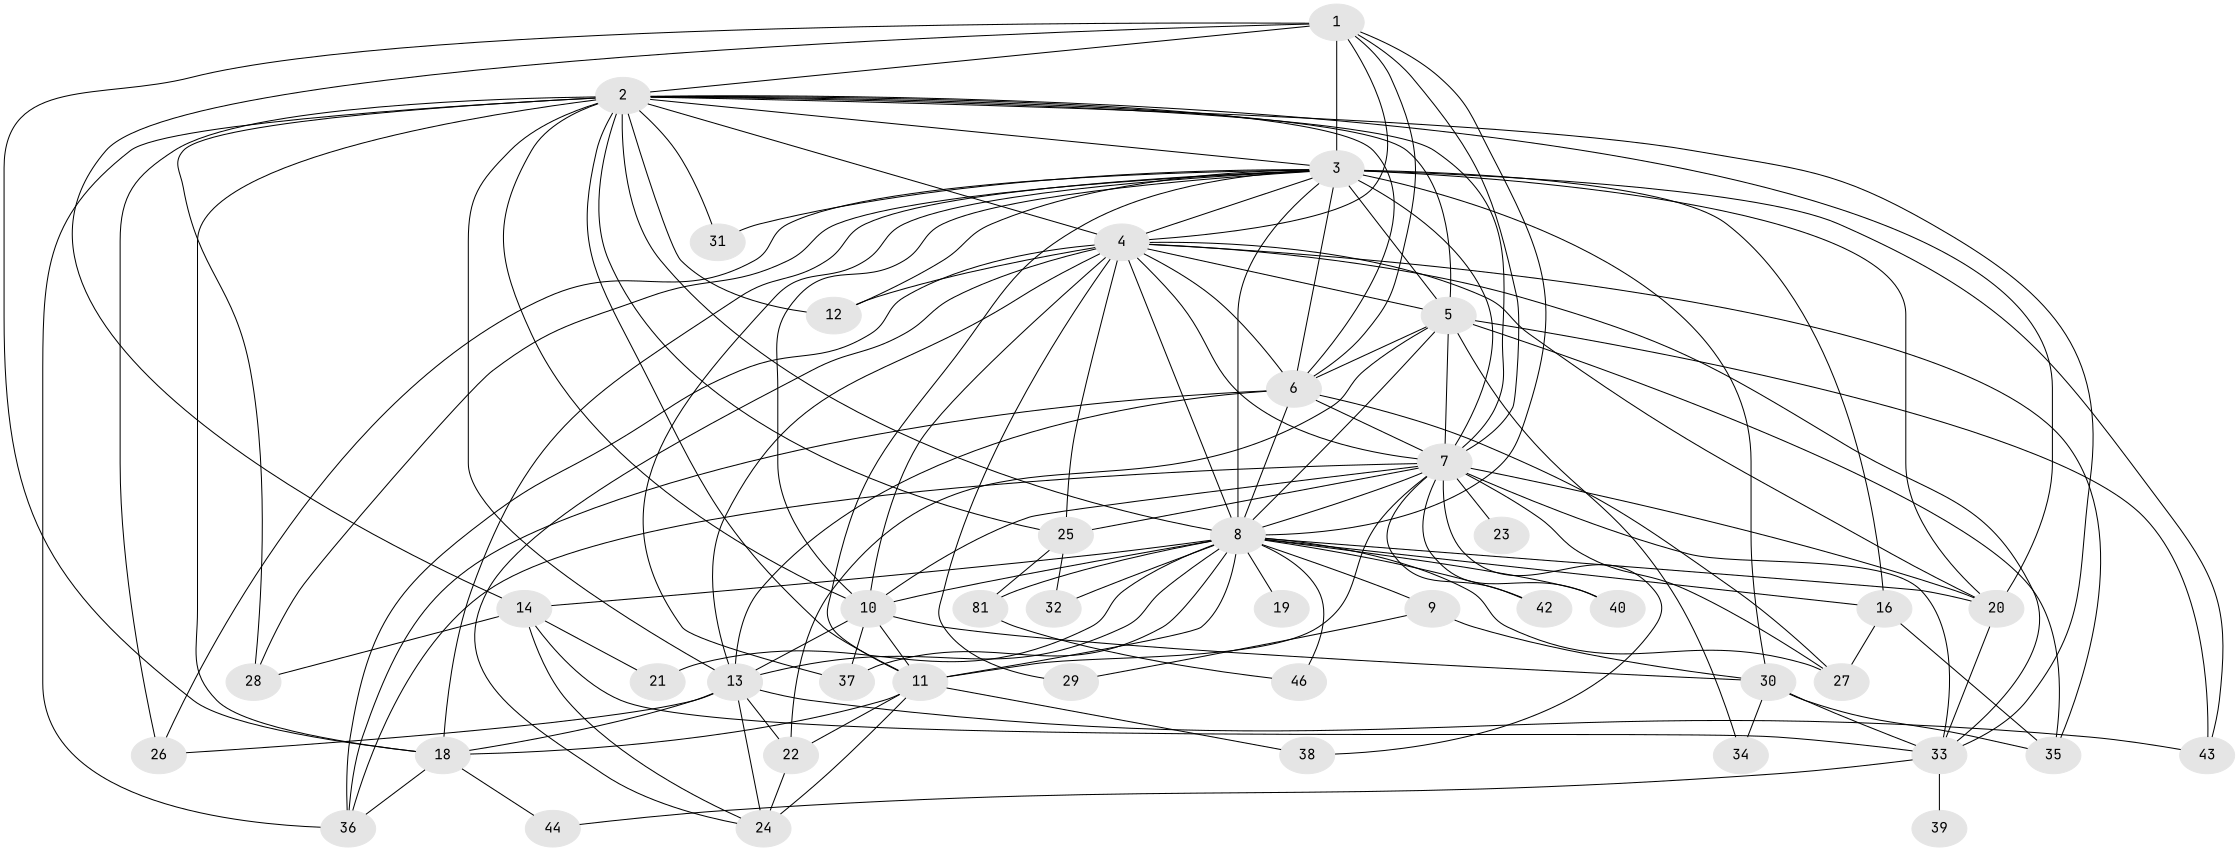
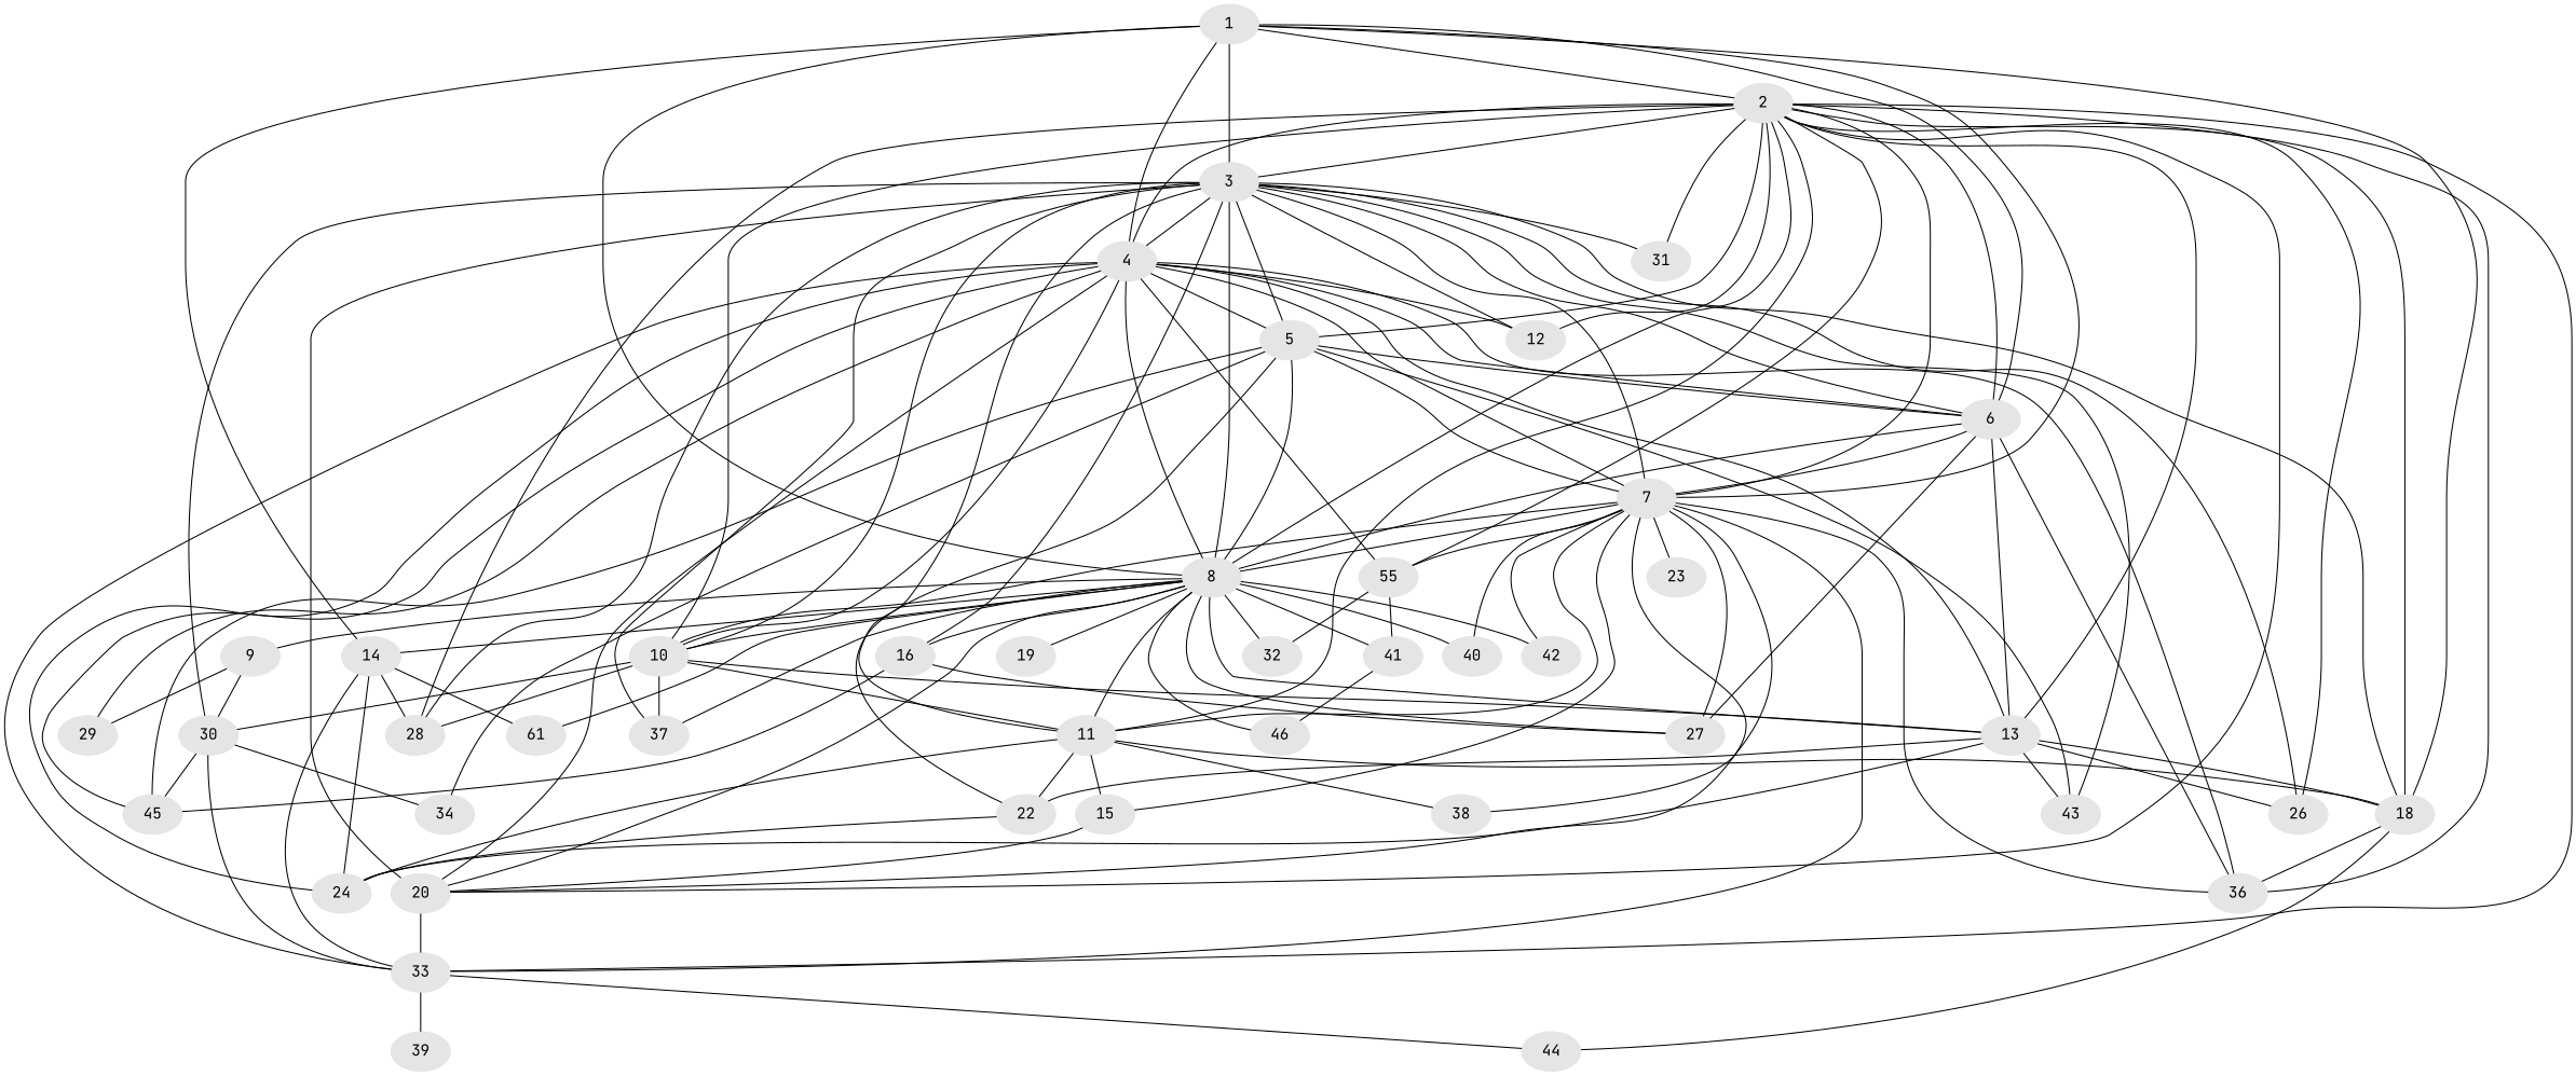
  graph {
    fontname="JetBrains Mono"
    node [color=gray90 fontname="JetBrains Mono" style=filled]
    edge [fontname="JetBrains Mono" weight=1.0]
    1
    2
    3
    4
    6
    7
    8
    14
    18
    5
    10
    11
    12
    13
    20
-   25
+   25 [label=55]
    26
    28
    31
    33
    36
    16
    30
    37
    43
    24
    29
-   35
+   35 [label=45]
    22
    34
    27
+   15
    23
    38
    40
    42
    9
    19
-   21
+   21 [label=61]
    32
-   41 [label=81]
+   41
    46
    44
    39
    1 -- 2 [weight=2.0]
    1 -- 3 [weight=3.0]
    1 -- 4
    1 -- 6
    1 -- 7
    1 -- 8
    1 -- 14
    1 -- 18
    2 -- 3 [weight=4.0]
    2 -- 4 [weight=3.0]
    2 -- 6 [weight=2.0]
    2 -- 7 [weight=2.0]
    2 -- 8 [weight=3.0]
    2 -- 18 [weight=5.0]
    2 -- 5 [weight=2.0]
    2 -- 10 [weight=8.0]
    2 -- 11
    2 -- 12
    2 -- 13
    2 -- 20 [weight=3.0]
    2 -- 25
    2 -- 26
    2 -- 28
    2 -- 31
    2 -- 33
    2 -- 36
    3 -- 4 [weight=2.0]
    3 -- 6 [weight=3.0]
    3 -- 7 [weight=2.0]
    3 -- 8 [weight=2.0]
    3 -- 18 [weight=2.0]
    3 -- 5 [weight=3.0]
    3 -- 10
    3 -- 11
    3 -- 12
    3 -- 20 [weight=11.0]
    3 -- 26 [weight=2.0]
    3 -- 28
    3 -- 31 [weight=2.0]
    3 -- 16 [weight=2.0]
    3 -- 30 [weight=4.0]
    3 -- 37
    3 -- 43
    4 -- 6
    4 -- 7
    4 -- 8
    4 -- 5
    4 -- 10
    4 -- 12
    4 -- 13
    4 -- 20
    4 -- 25 [weight=2.0]
    4 -- 33
    4 -- 36
    4 -- 24
    4 -- 29
    4 -- 35
    6 -- 7
    6 -- 8
    6 -- 13 [weight=8.0]
    6 -- 36
    6 -- 27
    7 -- 8
    7 -- 10
    7 -- 11
    7 -- 20
    7 -- 25 [weight=2.0]
    7 -- 33
    7 -- 36
    7 -- 27
+   7 -- 15
    7 -- 23
    7 -- 38
    7 -- 40
    7 -- 42
    8 -- 14
    8 -- 10
    8 -- 11
    8 -- 13 [weight=2.0]
    8 -- 20
    8 -- 16
    8 -- 37
    8 -- 27
    8 -- 40
    8 -- 42
    8 -- 9
    8 -- 19
    8 -- 21
    8 -- 32
    8 -- 41
    8 -- 46
    14 -- 28
    14 -- 33
    14 -- 24
    14 -- 21
    18 -- 36
    18 -- 44
    5 -- 6 [weight=2.0]
    5 -- 7 [weight=2.0]
    5 -- 8
    5 -- 43
    5 -- 35
    5 -- 22
    5 -- 34
    10 -- 11 [weight=2.0]
    10 -- 13
+   10 -- 28
    10 -- 30
    10 -- 37 [weight=2.0]
    11 -- 18
    11 -- 24
    11 -- 22
+   11 -- 15
    11 -- 38
    13 -- 18
    13 -- 26
    13 -- 43
    13 -- 24
    13 -- 22
    20 -- 33
    25 -- 32
    25 -- 41
    33 -- 44
    33 -- 39 [weight=2.0]
    16 -- 35
    16 -- 27
    30 -- 33
    30 -- 35
    30 -- 34
    22 -- 24 [weight=2.0]
+   15 -- 20
    9 -- 30
    9 -- 29
    41 -- 46
  }
